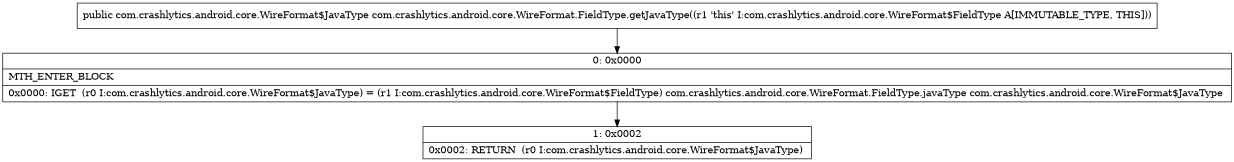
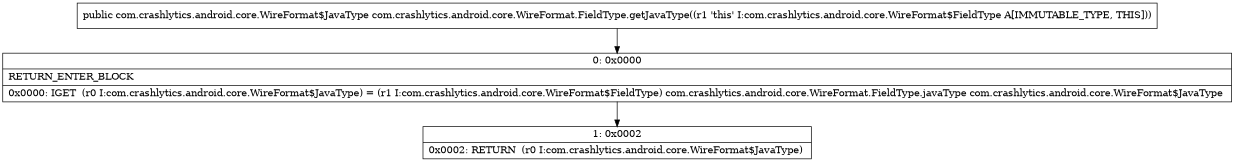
  digraph {
    node [shape=record]
-   n1 [label="{0\:\ 0x0000|MTH_ENTER_BLOCK\l|0x0000: IGET  (r0 I:com.crashlytics.android.core.WireFormat$JavaType) = (r1 I:com.crashlytics.android.core.WireFormat$FieldType) com.crashlytics.android.core.WireFormat.FieldType.javaType com.crashlytics.android.core.WireFormat$JavaType \l}"]
+   n1 [label="{0\:\ 0x0000|RETURN_ENTER_BLOCK\l|0x0000: IGET  (r0 I:com.crashlytics.android.core.WireFormat$JavaType) = (r1 I:com.crashlytics.android.core.WireFormat$FieldType) com.crashlytics.android.core.WireFormat.FieldType.javaType com.crashlytics.android.core.WireFormat$JavaType \l}"]
    n2 [label="{1\:\ 0x0002|0x0002: RETURN  (r0 I:com.crashlytics.android.core.WireFormat$JavaType) \l}"]
    n3 [label="{public com.crashlytics.android.core.WireFormat$JavaType com.crashlytics.android.core.WireFormat.FieldType.getJavaType((r1 'this' I:com.crashlytics.android.core.WireFormat$FieldType A[IMMUTABLE_TYPE, THIS])) }"]
    n1 -> n2
    n3 -> n1
  }
